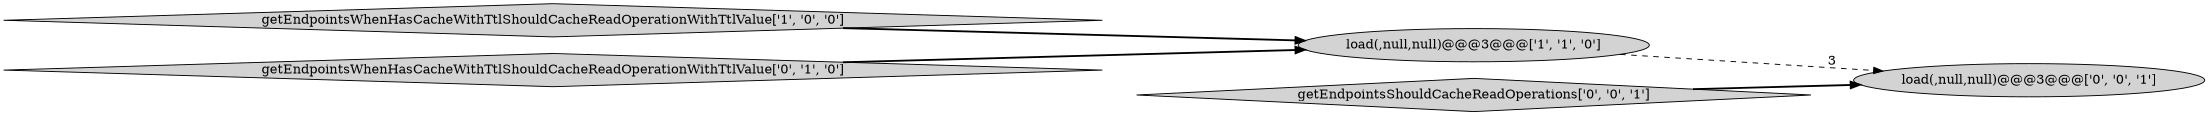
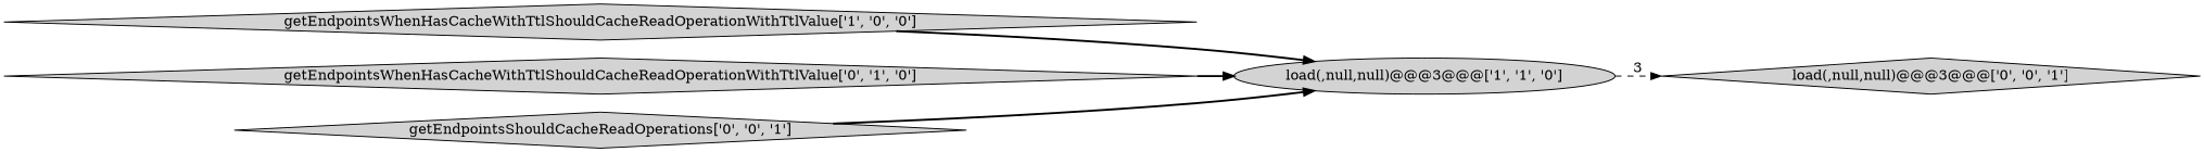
  digraph {
    fontname="DejaVu Serif"
    rankdir=LR
    node [fillcolor=lightgray fontname="DejaVu Serif" shape=diamond style=filled]
    edge [fontname="DejaVu Serif" style=bold]
    n1 [label="getEndpointsWhenHasCacheWithTtlShouldCacheReadOperationWithTtlValue['1', '0', '0']"]
    n2 [label="load(,null,null)@@@3@@@['1', '1', '0']" shape=ellipse]
-   n3 [label="load(,null,null)@@@3@@@['0', '0', '1']" shape=ellipse]
+   n3 [label="load(,null,null)@@@3@@@['0', '0', '1']"]
    n4 [label="getEndpointsWhenHasCacheWithTtlShouldCacheReadOperationWithTtlValue['0', '1', '0']"]
    n5 [label="getEndpointsShouldCacheReadOperations['0', '0', '1']"]
    n1 -> n2
    n2 -> n3 [label=3 style=dashed]
    n4 -> n2
-   n5 -> n3
+   n5 -> n2
  }
